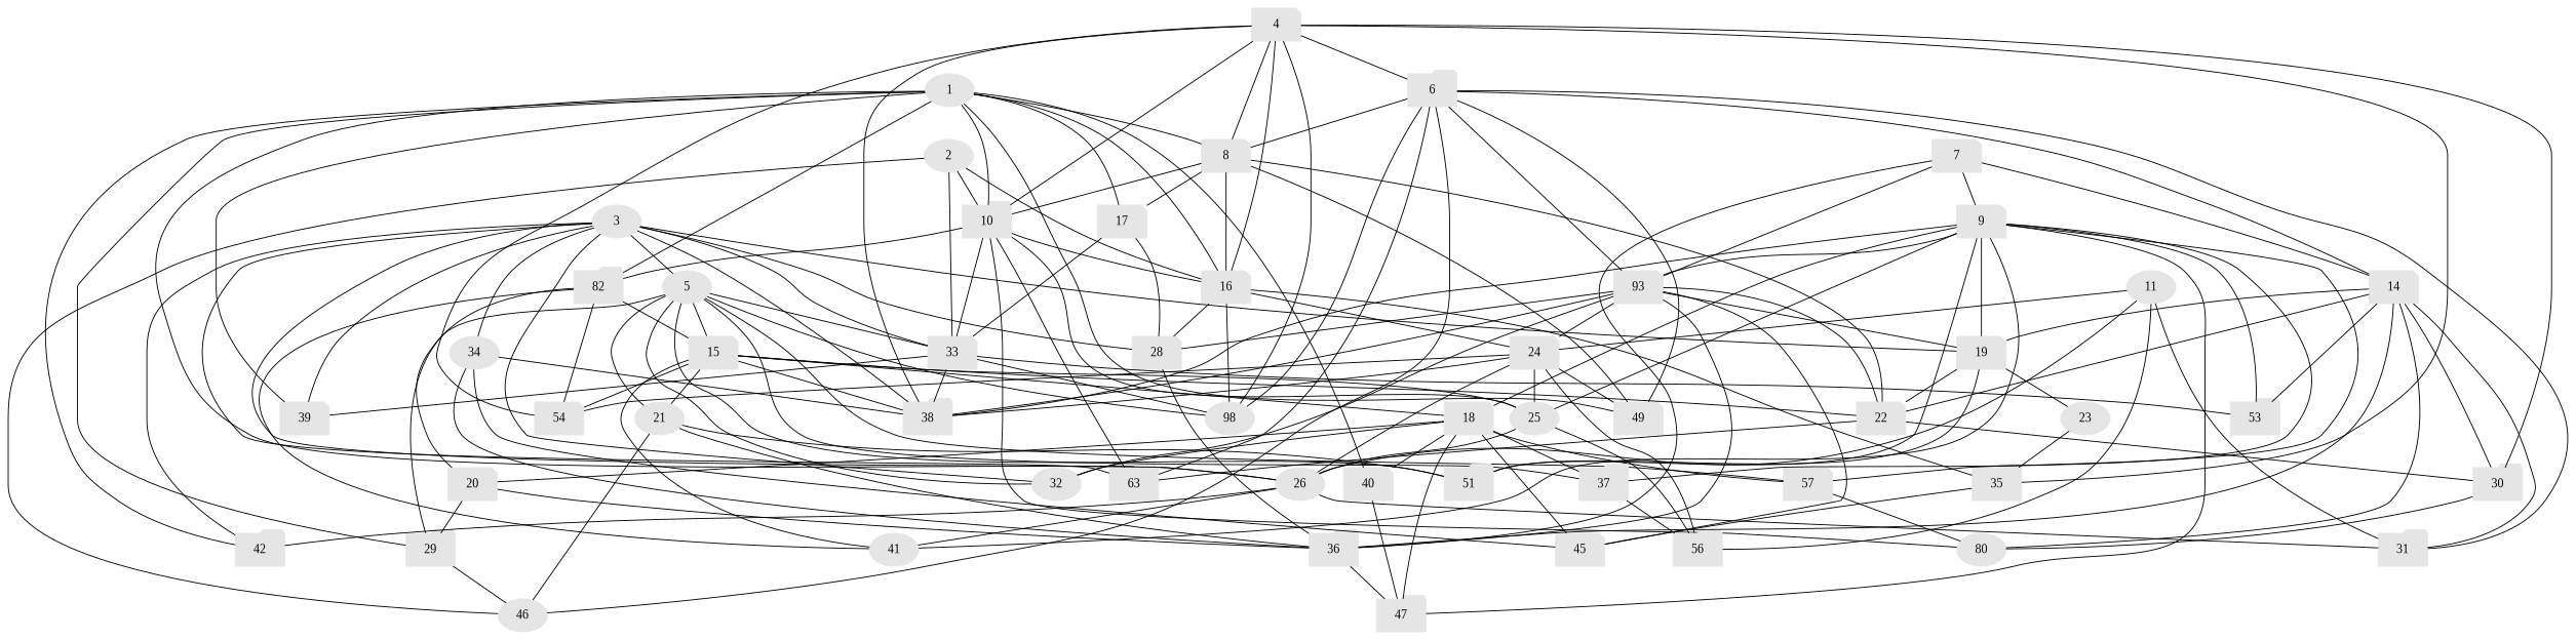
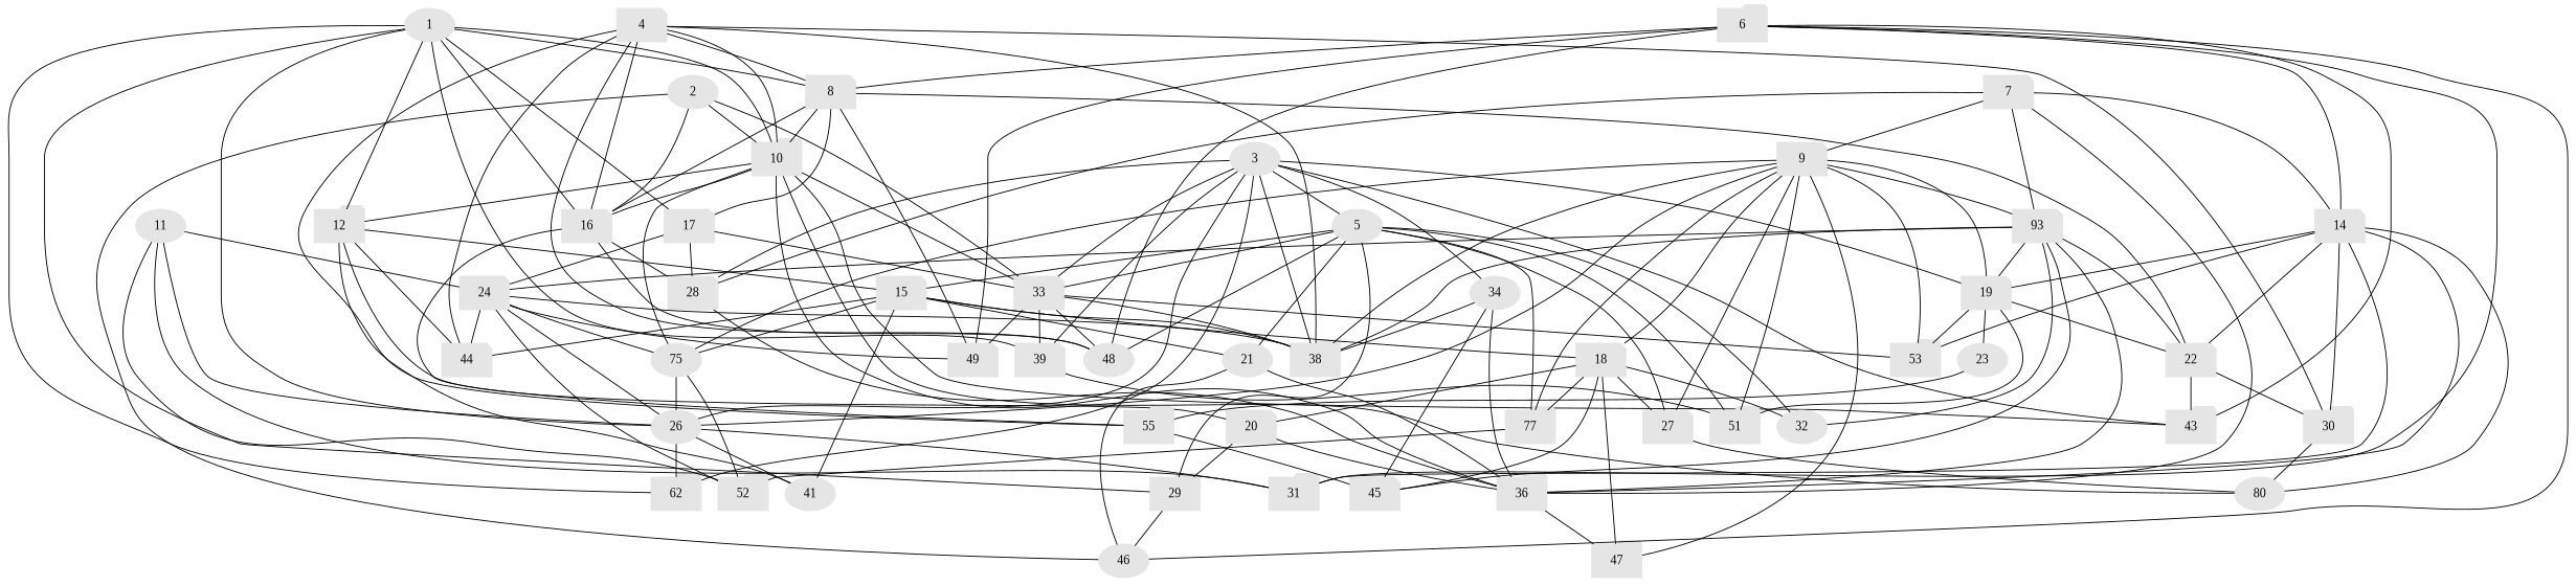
  graph {
    fontname="Liberation Serif"
    node [color=gray90 fontname="Liberation Serif" shape=note style=filled]
    edge [fontname="Liberation Serif" weight=1.0]
    1 [shape=ellipse]
    8
    10 [shape=folder]
-   12 [shape=folder label=82]
+   12 [shape=folder]
    16
    17
    26 [shape=ellipse]
    29 [shape=folder]
    39
-   40
-   42 [shape=folder]
+   42 [shape=folder label=62]
    49
    22
    33
-   43 [shape=folder label=63]
+   43 [shape=folder]
    36 [shape=folder]
-   25 [shape=ellipse]
+   25 [shape=ellipse label=75]
    n18 [label=80 shape=ellipse]
-   44 [label=54]
+   44
    15
    41 [shape=ellipse]
    20
    28
-   35 [shape=folder]
-   48 [shape=ellipse label=98]
+   35 [shape=folder label=55]
+   48 [shape=ellipse]
    24
    31 [shape=folder]
    46 [shape=ellipse]
    47 [shape=folder]
    2 [shape=ellipse]
    38 [shape=folder]
    53 [shape=folder]
    3 [shape=ellipse]
    5 [shape=ellipse]
    19
    32 [shape=ellipse]
    34 [shape=ellipse]
    21 [shape=ellipse]
-   27 [label=57]
-   37 [shape=folder]
+   27
+   37 [shape=folder label=77]
    51 [shape=folder]
    23 [shape=ellipse]
    45
    4
    6 [shape=folder]
    30 [shape=folder]
    n47 [label=93]
    14
    18
-   52 [shape=folder label=56]
+   52 [shape=folder]
    7
    9
    11 [shape=ellipse]
    1 -- 8
    1 -- 10
    1 -- 12
    1 -- 16
    1 -- 17
    1 -- 26
    1 -- 29
    1 -- 39 [weight=2.0]
-   1 -- 40
    1 -- 42
-   1 -- 49
+   33 -- 49
    8 -- 10 [weight=2.0]
    8 -- 16
    8 -- 17
    8 -- 49
    8 -- 22 [weight=2.0]
    10 -- 12
    10 -- 16
    10 -- 33
    10 -- 43
+   10 -- 36
    10 -- 25
    10 -- n18
    12 -- 44
    12 -- 15
    12 -- 41
    12 -- 20
    16 -- 28
    16 -- 35
    16 -- 48
-   16 -- 24 [weight=2.0]
+   17 -- 24 [weight=2.0]
    17 -- 33
    17 -- 28
    26 -- 42 [weight=2.0]
    26 -- 41
    26 -- 31
    29 -- 46
-   40 -- 47
    22 -- 43
    22 -- 30
    33 -- 39
    33 -- 48
    33 -- 38
    33 -- 53
    36 -- 47
    25 -- 26 [weight=2.0]
    25 -- 52
-   15 -- 22 [weight=3.0]
    15 -- 25
    15 -- 44
    15 -- 41
    15 -- 38
    15 -- 21 [weight=2.0]
    15 -- 18
    20 -- 29
    20 -- 36
    28 -- 36
    35 -- 45
    24 -- 26
    24 -- 49
    24 -- 25 [weight=2.0]
    24 -- 44
    24 -- 38
    24 -- 52
    2 -- 10
    2 -- 16
    2 -- 33
    2 -- 46
    3 -- 26
    3 -- 39
    3 -- 42
    3 -- 33
    3 -- 43
    3 -- 28
    3 -- 38
    3 -- 5 [weight=2.0]
    3 -- 19
-   3 -- 32
    3 -- 34
    5 -- 29
    5 -- 33 [weight=2.0]
    5 -- 15
    5 -- 48
    5 -- 32
    5 -- 21
    5 -- 27
    5 -- 37
    5 -- 51
    19 -- 22
+   19 -- 53
    19 -- 51
    19 -- 23
    34 -- 36
    34 -- 38
    34 -- 45
    21 -- 36
    21 -- 46
-   21 -- 51
+   39 -- 51
    27 -- n18
    37 -- 52
    23 -- 35
    4 -- 8
    4 -- 10
    4 -- 16 [weight=2.0]
    4 -- 44
    4 -- 35
    4 -- 48
    4 -- 38
-   4 -- 6
    4 -- 30
    6 -- 8
    6 -- 49
    6 -- 43
    6 -- 48 [weight=2.0]
    6 -- 31
    6 -- 46
-   6 -- n47
    6 -- 14
    30 -- n18
    n47 -- 22
    n47 -- 36
-   n47 -- 28 [weight=2.0]
+   7 -- 28 [weight=2.0]
    n47 -- 24
    n47 -- 38
    n47 -- 19
    n47 -- 32
    n47 -- 45
    14 -- 22
    14 -- 36 [weight=2.0]
    14 -- n18
    14 -- 31
    14 -- 53
    14 -- 19
    14 -- 30
-   18 -- 40 [weight=2.0]
    18 -- 20
    18 -- 47
    18 -- 32
    18 -- 27
    18 -- 37
    18 -- 45
    7 -- 36
    7 -- n47
    7 -- 14
    7 -- 9
    9 -- 25
-   9 -- 41
+   9 -- 26
    9 -- 47
    9 -- 38
    9 -- 53
    9 -- 19
    9 -- 27
    9 -- 37
    9 -- 51
    9 -- n47
    9 -- 18
    11 -- 26
    11 -- 24
    11 -- 31
    11 -- 52
  }
